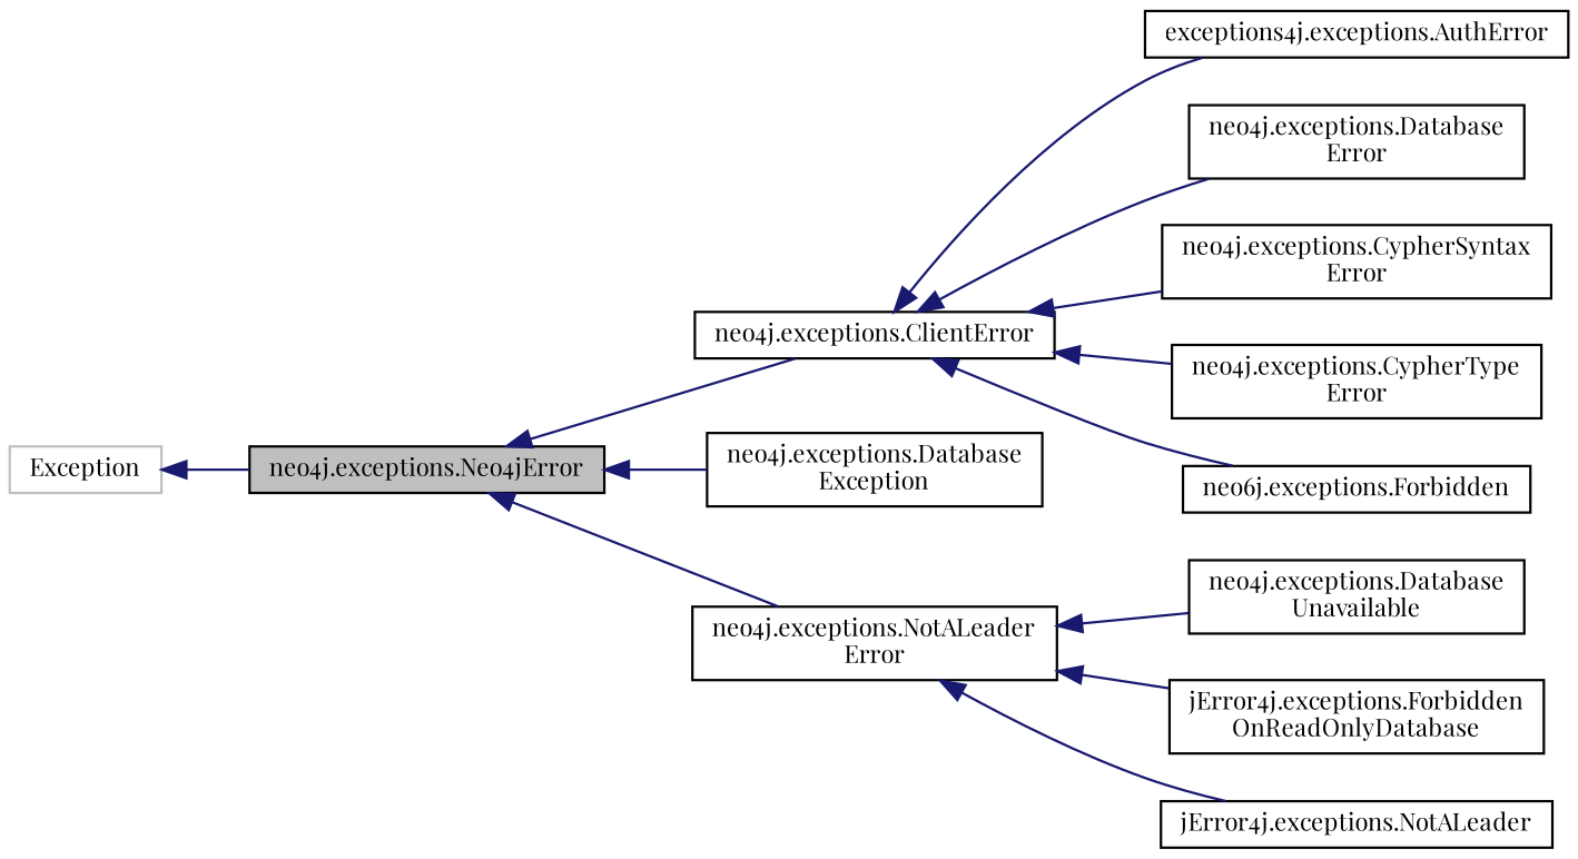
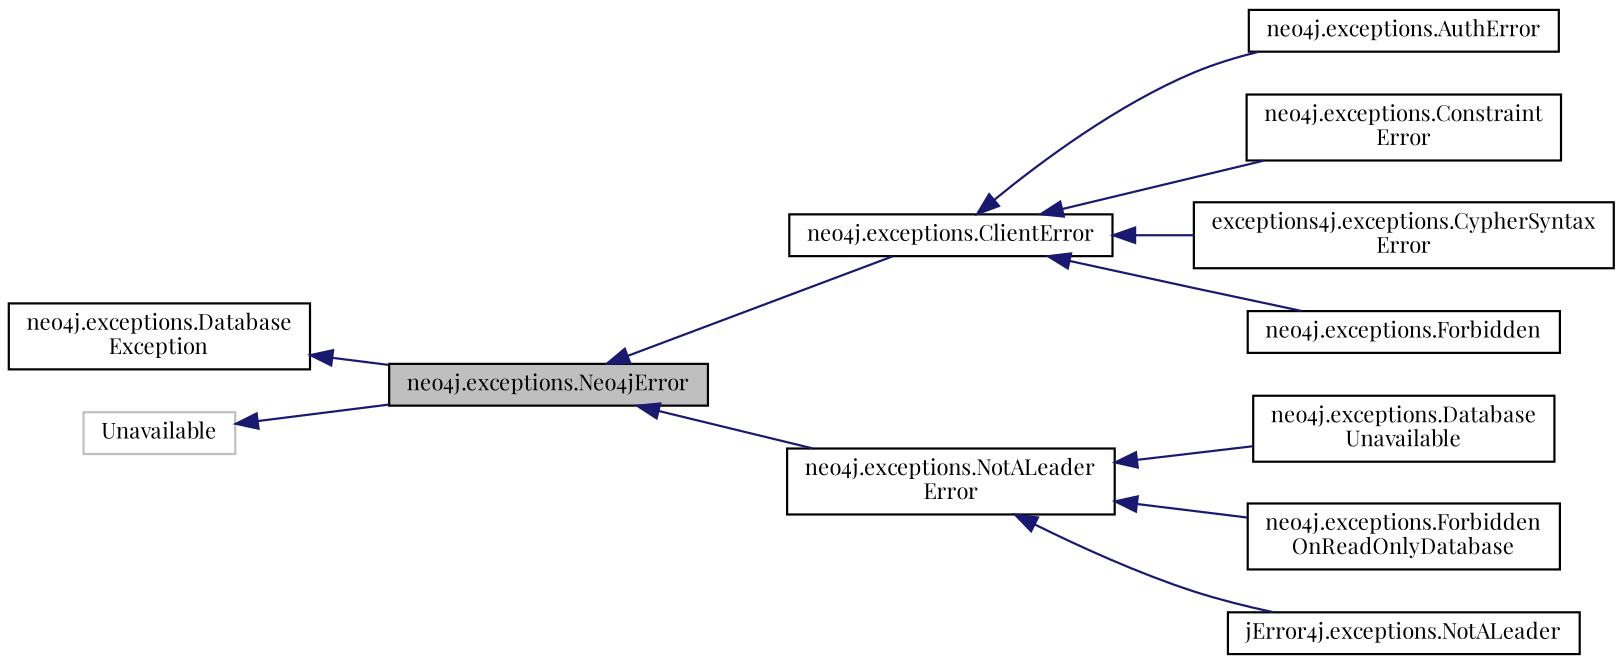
  digraph {
    fontname="Playfair Display"
    rankdir=LR
    node [color=black fillcolor=white fontname="Playfair Display" fontsize=10 shape=record style=filled]
    edge [color=midnightblue dir=back fontname="Playfair Display" fontsize=10 labelfontname=Helvetica labelfontsize=10 style=solid]
    n1 [fillcolor=grey75 fontcolor=black height=0.2 label="neo4j.exceptions.Neo4jError" width=0.4]
    n2 [height=0.2 label="neo4j.exceptions.ClientError" width=0.4]
    n3 [height=0.2 label="neo4j.exceptions.Database\lException" width=0.4]
    n4 [height=0.2 label="neo4j.exceptions.NotALeader\lError" width=0.4]
-   n5 [height=0.2 label="exceptions4j.exceptions.AuthError" width=0.4]
-   n6 [height=0.2 label="neo4j.exceptions.Database\lError" width=0.4]
-   n7 [height=0.2 label="neo4j.exceptions.CypherSyntax\lError" width=0.4]
-   n8 [height=0.2 label="neo4j.exceptions.CypherType\lError" width=0.4]
-   n9 [height=0.2 label="neo6j.exceptions.Forbidden" width=0.4]
+   n5 [height=0.2 label="neo4j.exceptions.AuthError" width=0.4]
+   n6 [height=0.2 label="neo4j.exceptions.Constraint\lError" width=0.4]
+   n7 [height=0.2 label="exceptions4j.exceptions.CypherSyntax\lError" width=0.4]
+   n9 [height=0.2 label="neo4j.exceptions.Forbidden" width=0.4]
    n10 [height=0.2 label="neo4j.exceptions.Database\lUnavailable" width=0.4]
-   n11 [height=0.2 label="jError4j.exceptions.Forbidden\lOnReadOnlyDatabase" width=0.4]
+   n11 [height=0.2 label="neo4j.exceptions.Forbidden\lOnReadOnlyDatabase" width=0.4]
    n12 [height=0.2 label="jError4j.exceptions.NotALeader" width=0.4]
-   n13 [color=grey75 height=0.2 label=Exception width=0.4]
+   n13 [color=grey75 height=0.2 label=Unavailable width=0.4]
    n1 -> n2
-   n1 -> n3
+   n3 -> n1
    n1 -> n4
    n2 -> n5
    n2 -> n6
    n2 -> n7
-   n2 -> n8
    n2 -> n9
    n4 -> n10
    n4 -> n11
    n4 -> n12
    n13 -> n1
  }
